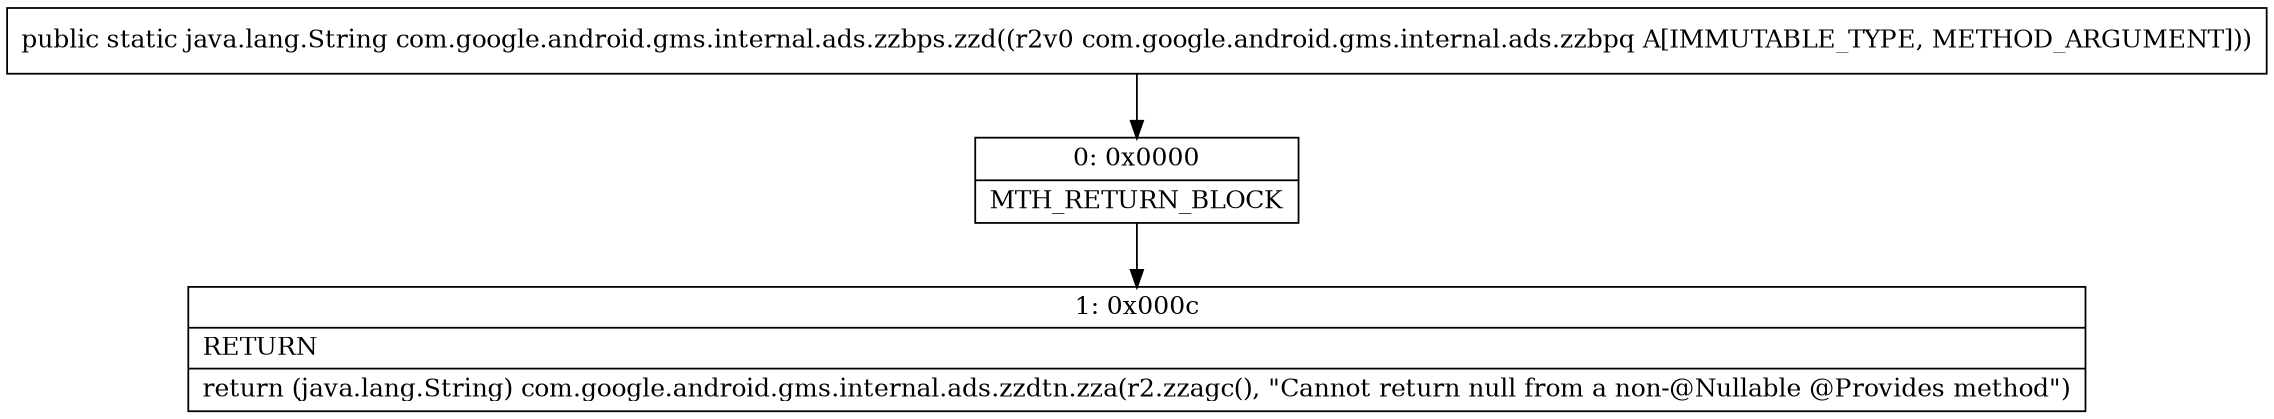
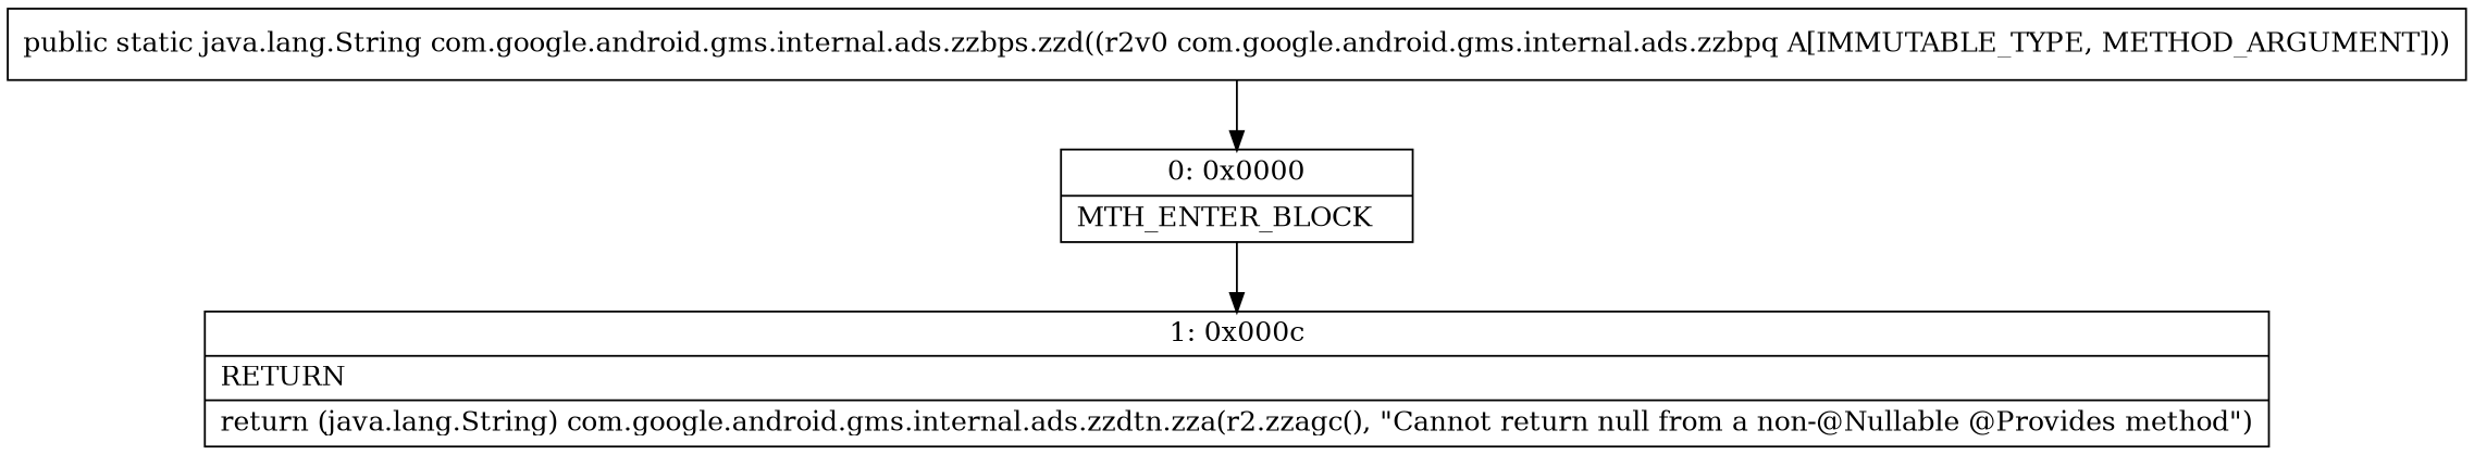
  digraph {
    node [shape=record]
-   n1 [label="{0\:\ 0x0000|MTH_RETURN_BLOCK\l}"]
+   n1 [label="{0\:\ 0x0000|MTH_ENTER_BLOCK\l}"]
    n2 [label="{1\:\ 0x000c|RETURN\l|return (java.lang.String) com.google.android.gms.internal.ads.zzdtn.zza(r2.zzagc(), \"Cannot return null from a non\-@Nullable @Provides method\")\l}"]
    n3 [label="{public static java.lang.String com.google.android.gms.internal.ads.zzbps.zzd((r2v0 com.google.android.gms.internal.ads.zzbpq A[IMMUTABLE_TYPE, METHOD_ARGUMENT])) }"]
    n1 -> n2
    n3 -> n1
  }
